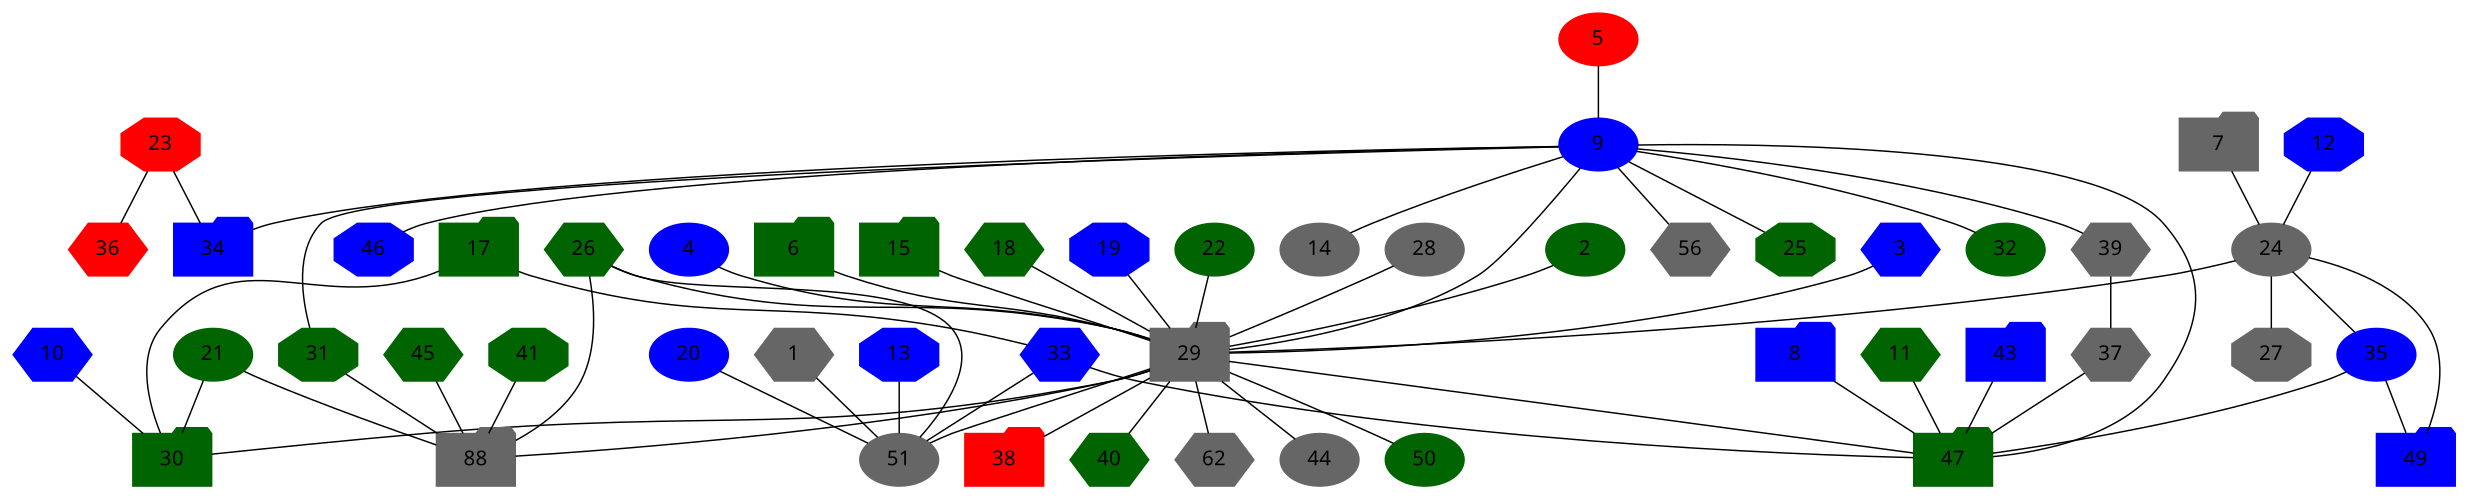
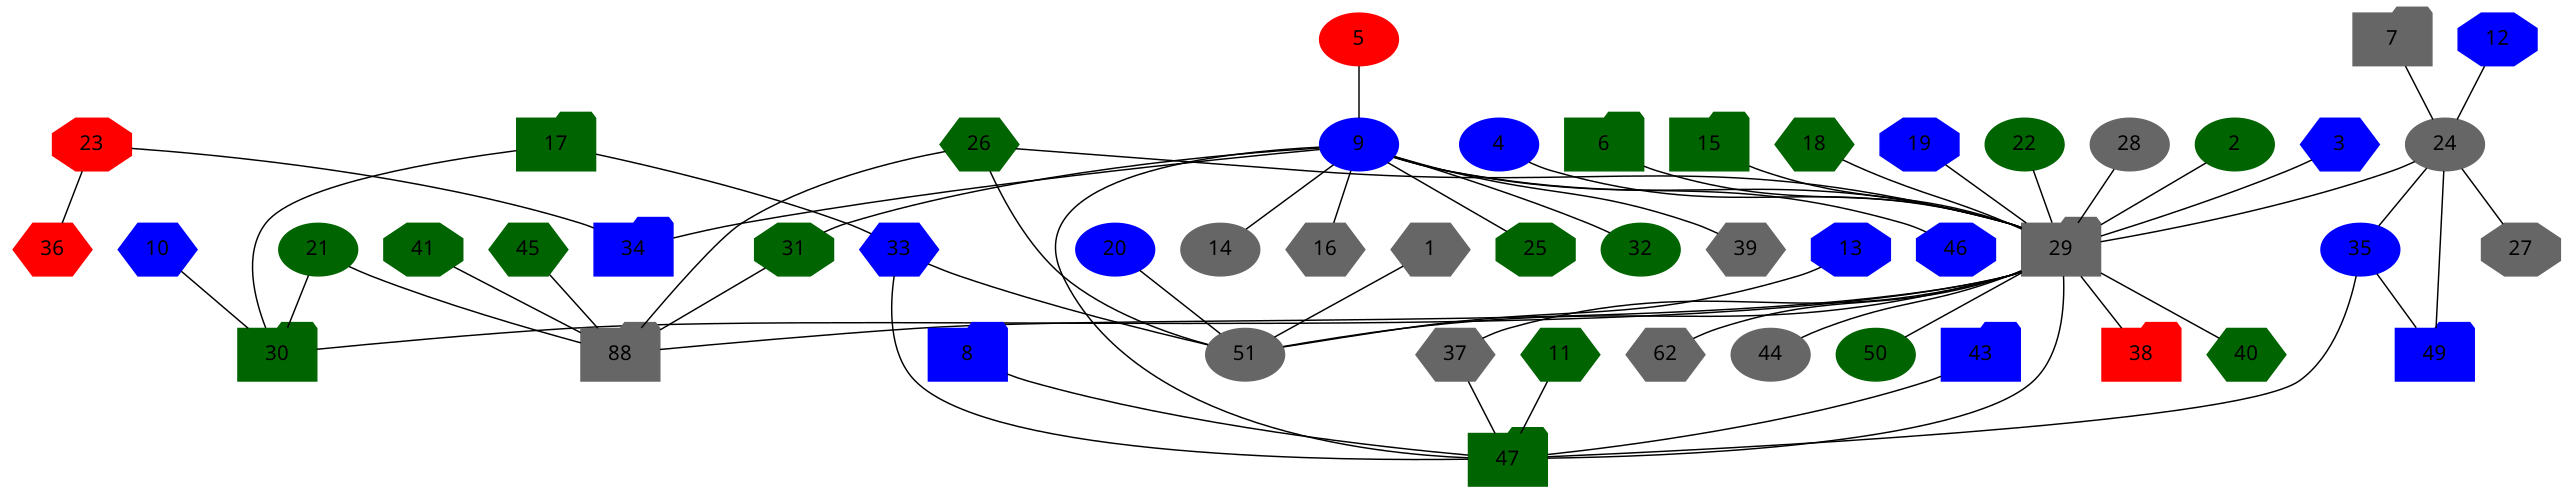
  graph {
    fontname="Noto Sans"
    node [color=darkgreen fontname="Noto Sans" shape=ellipse style=filled]
    edge [fontname="Noto Sans" weight=1.0]
    1 [color=gray40 shape=hexagon]
    51 [color=gray40]
    29 [color=gray40 shape=folder]
    2
    47 [shape=folder]
    30 [shape=folder]
    n7 [color=gray40 label=88 shape=folder]
    37 [color=gray40 shape=hexagon]
    38 [color=red shape=folder]
    40 [shape=hexagon]
    n11 [color=gray40 label=62 shape=hexagon]
    44 [color=gray40]
    50
    3 [color=blue shape=hexagon]
    4 [color=blue]
    5 [color=red]
    9 [color=blue]
    14 [color=gray40]
-   16 [color=gray40 shape=hexagon label=56]
+   16 [color=gray40 shape=hexagon]
    25 [shape=octagon]
    31 [shape=octagon]
    32
    34 [color=blue shape=folder]
    39 [color=gray40 shape=hexagon]
    46 [color=blue shape=octagon]
    6 [shape=folder]
    7 [color=gray40 shape=folder]
    24 [color=gray40]
    27 [color=gray40 shape=octagon]
    35 [color=blue]
    49 [color=blue shape=folder]
    8 [color=blue shape=folder]
    10 [color=blue shape=hexagon]
    11 [shape=hexagon]
    12 [color=blue shape=octagon]
    13 [color=blue shape=octagon]
    15 [shape=folder]
    17 [shape=folder]
    33 [color=blue shape=hexagon]
    18 [shape=hexagon]
    19 [color=blue shape=octagon]
    20 [color=blue]
    21
    22
    23 [color=red shape=octagon]
    36 [color=red shape=hexagon]
    26 [shape=hexagon]
    28 [color=gray40]
    41 [shape=octagon]
    43 [color=blue shape=folder]
    45 [shape=hexagon]
    1 -- 51
    29 -- 51
    29 -- 47
    29 -- 30
    29 -- n7
-   39 -- 37
+   29 -- 37
    29 -- 38
    29 -- 40
    29 -- n11
    29 -- 44
    29 -- 50
    2 -- 29
    37 -- 47
    3 -- 29
    4 -- 29
    5 -- 9
    9 -- 29
    9 -- 47
    9 -- 14
    9 -- 16
    9 -- 25
    9 -- 31
    9 -- 32
    9 -- 34
    9 -- 39
    9 -- 46
    31 -- n7
    6 -- 29
    7 -- 24
    24 -- 29 [weight=2.0]
    24 -- 27
    24 -- 35
    24 -- 49
    35 -- 47
    35 -- 49
    8 -- 47
    10 -- 30
    11 -- 47
    12 -- 24
    13 -- 51
    15 -- 29
    17 -- 30
    17 -- 33
    33 -- 51
    33 -- 47
    18 -- 29
    19 -- 29
    20 -- 51
    21 -- 30
    21 -- n7
    22 -- 29
    23 -- 34
    23 -- 36
    26 -- 51
    26 -- 29
    26 -- n7
    28 -- 29
    41 -- n7
    43 -- 47
    45 -- n7
  }
